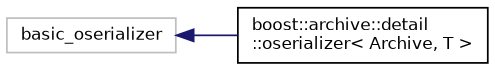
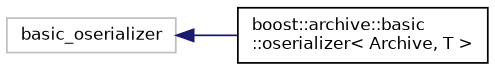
  digraph {
    rankdir=LR
    node [fillcolor=white fontname=Helvetica fontsize=10 shape=record style=filled]
    n1 [color=grey75 height=0.2 label=basic_oserializer width=0.4]
-   n2 [color=black height=0.2 label="boost::archive::detail\l::oserializer\< Archive, T \>" width=0.4]
+   n2 [color=black height=0.2 label="boost::archive::basic\l::oserializer\< Archive, T \>" width=0.4]
    n1 -> n2 [color=midnightblue dir=back fontname=Helvetica fontsize=10 labelfontname=Helvetica labelfontsize=10 style=solid]
  }
